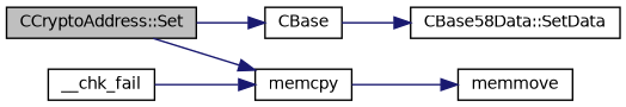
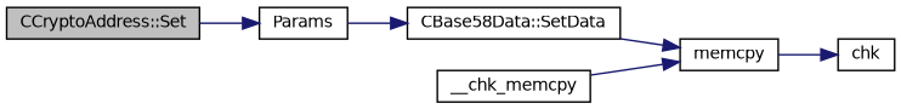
  digraph {
    rankdir=LR
    node [color=black fillcolor=white fontname=Helvetica fontsize=10 shape=record style=filled]
    edge [color=midnightblue fontname=Helvetica fontsize=10 labelfontname=Helvetica labelfontsize=10 style=solid]
    n1 [fillcolor=grey75 fontcolor=black height=0.2 label="CCryptoAddress::Set" width=0.4]
-   n2 [height=0.2 label=CBase width=0.4]
+   n2 [height=0.2 label=Params width=0.4]
    n3 [height=0.2 label="CBase58Data::SetData" width=0.4]
    n4 [height=0.2 label=memcpy width=0.4]
-   n5 [height=0.2 label=memmove width=0.4]
-   n6 [height=0.2 label=__chk_fail width=0.4]
+   n5 [height=0.2 label=chk width=0.4]
+   n6 [height=0.2 label=__chk_memcpy width=0.4]
    n1 -> n2
    n2 -> n3
-   n1 -> n4
+   n3 -> n4
    n4 -> n5
    n6 -> n4
  }
